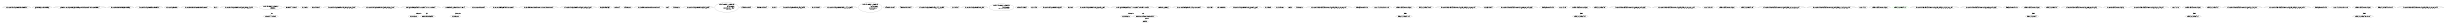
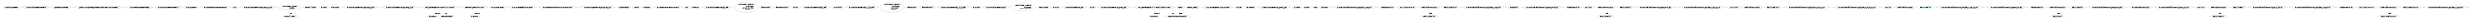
  digraph {
    fontname="Patrick Hand"
    node [fontname="Patrick Hand" cluster="lambda expression"]
    edge [color=darkseagreen4 fontname="Patrick Hand" style=dashed]
+   n1 [label="Nancy.Tests.Unit.Routing.RouteCacheFixture" cluster=""]
    n2 [cluster="Nancy.Tests.Unit.Routing.RouteCacheFixture.RouteCacheFixture()" label="Entry Nancy.Tests.Unit.Routing.RouteCacheFixture.RouteCacheFixture()" span="19-19"]
    n3 [cluster="Nancy.Tests.Unit.Routing.RouteCacheFixture.RouteCacheFixture()" label="_FakeModuleCatalog = new FakeModuleCatalog()" span="21-21"]
    n4 [cluster="Nancy.Tests.Unit.Routing.RouteCacheFixture.RouteCacheFixture()" label="_RouteCache = new Nancy.Routing.RouteCache(_FakeModuleCatalog, new FakeModuleKeyGenerator(), A.Fake<INancyContextFactory>())" span="23-23"]
    n5 [cluster="Nancy.Tests.Fakes.FakeModuleCatalog.FakeModuleCatalog()" label="Entry Nancy.Tests.Fakes.FakeModuleCatalog.FakeModuleCatalog()" span="13-13"]
    n6 [cluster="Nancy.Tests.Unit.Routing.RouteCacheFixture.RouteCacheFixture()" label="Exit Nancy.Tests.Unit.Routing.RouteCacheFixture.RouteCacheFixture()" span="19-19"]
    n7 [cluster="Nancy.Routing.RouteCache.cstr" label="Entry Nancy.Routing.RouteCache.cstr"]
    n8 [cluster="Nancy.Tests.Fakes.FakeModuleKeyGenerator.FakeModuleKeyGenerator()" label="Entry Nancy.Tests.Fakes.FakeModuleKeyGenerator.FakeModuleKeyGenerator()" span="4-4"]
    n9 [cluster="Unk.>" label="Entry Unk.>"]
    n10 [cluster="Nancy.Tests.Unit.Routing.RouteCacheFixture.Should_Contain_Entries_For_All_Modules()" label="Entry Nancy.Tests.Unit.Routing.RouteCacheFixture.Should_Contain_Entries_For_All_Modules()" span="27-27"]
    n11 [cluster="Nancy.Tests.Unit.Routing.RouteCacheFixture.Should_Contain_Entries_For_All_Modules()" label="var routes = from cacheEntry in _RouteCache.Keys\r\n                         select cacheEntry" span="29-30"]
    n12 [cluster="Nancy.Tests.Unit.Routing.RouteCacheFixture.Should_Contain_Entries_For_All_Modules()" label="routes.Contains(''2'').ShouldBeTrue()" span="33-33"]
    n13 [cluster="Nancy.Tests.Unit.Routing.RouteCacheFixture.Should_Contain_Entries_For_All_Modules()" label="routes.ElementAt(''1'').ShouldBeTrue()" span="32-32"]
    n14 [cluster="Unk.Contains" label="Entry Unk.Contains"]
    n15 [cluster="bool.ShouldBeTrue()" label="Entry bool.ShouldBeTrue()" span="85-85"]
    n16 [cluster="Nancy.Tests.Unit.Routing.RouteCacheFixture.Should_Contain_Entries_For_All_Modules()" label="Exit Nancy.Tests.Unit.Routing.RouteCacheFixture.Should_Contain_Entries_For_All_Modules()" span="27-27"]
    n17 [cluster="Nancy.Tests.Unit.Routing.RouteCacheFixture.Should_Contain_Entries_For_All_Routes()" label="Entry Nancy.Tests.Unit.Routing.RouteCacheFixture.Should_Contain_Entries_For_All_Routes()" span="37-37"]
    n18 [cluster="Nancy.Tests.Unit.Routing.RouteCacheFixture.Should_Contain_Entries_For_All_Routes()" label="var total = _FakeModuleCatalog.GetAllModules(new NancyContext()).Sum(nm => nm.Routes.Count())" span="39-39"]
    n19 [label="Entry lambda expression" span="39-39"]
    n20 [cluster="Nancy.Tests.Unit.Routing.RouteCacheFixture.Should_Contain_Entries_For_All_Routes()" label="cacheEntriesTotal.ShouldEqual(total)" span="43-43"]
    n21 [cluster="Nancy.Tests.Unit.Routing.RouteCacheFixture.Should_Contain_Entries_For_All_Routes()" label="var cacheEntriesTotal = _RouteCache.Values.Sum(c => c.Count())" span="41-41"]
    n22 [label="Entry lambda expression" span="41-41"]
    n23 [cluster="Nancy.NancyContext.NancyContext()" label="Entry Nancy.NancyContext.NancyContext()" span="20-20"]
    n24 [cluster="Nancy.INancyModuleCatalog.GetAllModules(Nancy.NancyContext)" label="Entry Nancy.INancyModuleCatalog.GetAllModules(Nancy.NancyContext)" span="14-14"]
    n25 [cluster="System.Collections.Generic.IEnumerable<TSource>.Sum<TSource>(System.Func<TSource, int>)" label="Entry System.Collections.Generic.IEnumerable<TSource>.Sum<TSource>(System.Func<TSource, int>)" span="0-0"]
    n26 [cluster="Nancy.Tests.Unit.Routing.RouteCacheFixture.Should_Contain_Entries_For_All_Routes()" label="Exit Nancy.Tests.Unit.Routing.RouteCacheFixture.Should_Contain_Entries_For_All_Routes()" span="37-37"]
    n27 [cluster="object.ShouldEqual(object)" label="Entry object.ShouldEqual(object)" span="95-95"]
    n28 [label="nm.Routes.Count()" span="39-39"]
    n29 [label="Exit lambda expression" span="39-39"]
    n30 [cluster="System.Collections.Generic.IEnumerable<TSource>.Count<TSource>()" label="Entry System.Collections.Generic.IEnumerable<TSource>.Count<TSource>()" span="0-0"]
    n31 [label="c.Count()" span="41-41"]
    n32 [label="Exit lambda expression" span="41-41"]
    n33 [cluster="Nancy.Tests.Unit.Routing.RouteCacheFixture.Sets_Filter_If_Specified()" label="Entry Nancy.Tests.Unit.Routing.RouteCacheFixture.Sets_Filter_If_Specified()" span="47-47"]
    n34 [cluster="Nancy.Tests.Unit.Routing.RouteCacheFixture.Sets_Filter_If_Specified()" label="var routes = from cacheEntry in _RouteCache.Values\r\n                         from route in cacheEntry\r\n                         where route.Item2.Path == ''/filtered''\r\n                         select route.Item2" span="49-52"]
    n35 [cluster="Nancy.Tests.Unit.Routing.RouteCacheFixture.Sets_Filter_If_Specified()" label="var filteredRoute = routes.First()" span="54-54"]
-   n36 [cluster="Nancy.Tests.Unit.Routing.RouteCacheFixture.Sets_Filter_If_Specified()" label="filteredRoute.For.ShouldNotBeNull()" span="56-56"]
+   n36 [cluster="Nancy.Tests.Unit.Routing.RouteCacheFixture.Sets_Filter_If_Specified()" label="filteredRoute.Condition.ShouldNotBeNull()" span="56-56"]
    n37 [cluster="Unk.First" label="Entry Unk.First"]
    n38 [cluster="Nancy.Tests.Unit.Routing.RouteCacheFixture.Sets_Filter_If_Specified()" label="Exit Nancy.Tests.Unit.Routing.RouteCacheFixture.Sets_Filter_If_Specified()" span="47-47"]
    n39 [cluster="Unk.ShouldNotBeNull" label="Entry Unk.ShouldNotBeNull"]
    n40 [cluster="Nancy.Tests.Unit.Routing.RouteCacheFixture.Filter_Is_Null_If_Not_Specified()" label="Entry Nancy.Tests.Unit.Routing.RouteCacheFixture.Filter_Is_Null_If_Not_Specified()" span="60-60"]
    n41 [cluster="Nancy.Tests.Unit.Routing.RouteCacheFixture.Filter_Is_Null_If_Not_Specified()" label="var routes = from cacheEntry in _RouteCache.Values\r\n                         from route in cacheEntry\r\n                         where route.Item2.Path == ''/''\r\n                         select route.Item2" span="62-65"]
    n42 [cluster="Nancy.Tests.Unit.Routing.RouteCacheFixture.Filter_Is_Null_If_Not_Specified()" label="var filteredRoute = routes.First()" span="67-67"]
    n43 [cluster="Nancy.Tests.Unit.Routing.RouteCacheFixture.Filter_Is_Null_If_Not_Specified()" label="filteredRoute.Condition.ShouldBeNull()" span="69-69"]
    n44 [cluster="Nancy.Tests.Unit.Routing.RouteCacheFixture.Filter_Is_Null_If_Not_Specified()" label="Exit Nancy.Tests.Unit.Routing.RouteCacheFixture.Filter_Is_Null_If_Not_Specified()" span="60-60"]
    n45 [cluster="Unk.ShouldBeNull" label="Entry Unk.ShouldBeNull"]
    n46 [cluster="Nancy.Tests.Unit.Routing.RouteCacheFixture.Sets_Method()" label="Entry Nancy.Tests.Unit.Routing.RouteCacheFixture.Sets_Method()" span="73-73"]
    n47 [cluster="Nancy.Tests.Unit.Routing.RouteCacheFixture.Sets_Method()" label="var methods = (from cacheEntry in _RouteCache.Values\r\n                          from route in cacheEntry\r\n                          select route.Item2.Method).Distinct()" span="75-77"]
    n48 [cluster="Nancy.Tests.Unit.Routing.RouteCacheFixture.Sets_Method()" label="methods.Count().ShouldEqual(4)" span="79-79"]
    n49 [cluster="Unk.Distinct" label="Entry Unk.Distinct"]
    n50 [cluster="Nancy.Tests.Unit.Routing.RouteCacheFixture.Sets_Method()" label="Exit Nancy.Tests.Unit.Routing.RouteCacheFixture.Sets_Method()" span="73-73"]
    n51 [cluster="Unk.Count" label="Entry Unk.Count"]
    n52 [cluster="Nancy.Tests.Unit.Routing.RouteCacheFixture.Index_Set_Correctly_In_Cache()" label="Entry Nancy.Tests.Unit.Routing.RouteCacheFixture.Index_Set_Correctly_In_Cache()" span="83-83"]
    n53 [cluster="Nancy.Tests.Unit.Routing.RouteCacheFixture.Index_Set_Correctly_In_Cache()" label="var routes = _FakeModuleCatalog.GetModuleByKey(''1'', new NancyContext()).Routes.Select(r => r.Description)" span="85-85"]
    n54 [label="Entry lambda expression" span="85-85"]
    n55 [cluster="Nancy.Tests.Unit.Routing.RouteCacheFixture.Index_Set_Correctly_In_Cache()" label="cachedRoute.Item2.ShouldBeSameAs(routes.ElementAt(index))" span="92-92"]
    n56 [cluster="Nancy.Tests.Unit.Routing.RouteCacheFixture.Index_Set_Correctly_In_Cache()" label="var cachedRoutes = _RouteCache[''1'']" span="87-87"]
    n57 [cluster="Nancy.INancyModuleCatalog.GetModuleByKey(string, Nancy.NancyContext)" label="Entry Nancy.INancyModuleCatalog.GetModuleByKey(string, Nancy.NancyContext)" span="22-22"]
    n58 [cluster="Unk.Select" label="Entry Unk.Select"]
    n59 [cluster="Nancy.Tests.Unit.Routing.RouteCacheFixture.Index_Set_Correctly_In_Cache()" label=cachedRoutes span="89-89"]
    n60 [cluster="Nancy.Tests.Unit.Routing.RouteCacheFixture.Index_Set_Correctly_In_Cache()" label="var index = cachedRoute.Item1" span="91-91"]
    n61 [cluster="Nancy.Tests.Unit.Routing.RouteCacheFixture.Index_Set_Correctly_In_Cache()" label="Exit Nancy.Tests.Unit.Routing.RouteCacheFixture.Index_Set_Correctly_In_Cache()" span="83-83"]
    n62 [cluster="Unk.ElementAt" label="Entry Unk.ElementAt"]
-   n63 [cluster="Unk.ShouldBeSameAs" label="Entry Unk.ShouldBeSameAs"]
+   n63 [cluster="Unk.ShouldBeSameAs" label="Entry Unk.Contain"]
    n64 [label="r.Description" span="85-85"]
    n65 [label="Exit lambda expression" span="85-85"]
    n66 [cluster="Nancy.Tests.Unit.Helpers.HttpUtilityFixture.ParseQueryString_handles_duplicate_keys_when_case_sensitive()" file="HttpUtilityFixture.cs" label="Entry Nancy.Tests.Unit.Helpers.HttpUtilityFixture.ParseQueryString_handles_duplicate_keys_when_case_sensitive()" span="53-53"]
    n67 [cluster="Nancy.Tests.Unit.Helpers.HttpUtilityFixture.ParseQueryString_handles_duplicate_keys_when_case_sensitive()" file="HttpUtilityFixture.cs" label="StaticConfiguration.CaseSensitive = true" span="56-56"]
    n68 [cluster="Nancy.Tests.Unit.Helpers.HttpUtilityFixture.ParseQueryString_handles_duplicate_keys_when_case_sensitive()" file="HttpUtilityFixture.cs" label="var query = ''key=value&key=value&KEY=VALUE''" span="57-57"]
    n69 [cluster="Nancy.Tests.Unit.Helpers.HttpUtilityFixture.ParseQueryString_handles_duplicate_keys_when_case_sensitive()" file="HttpUtilityFixture.cs" label="var collection = HttpUtility.ParseQueryString(query)" span="60-60"]
    n70 [cluster="Nancy.Tests.Unit.Helpers.HttpUtilityFixture.ParseQueryString_handles_duplicate_keys_when_case_sensitive()" file="HttpUtilityFixture.cs" label="collection[''KEY''].ShouldEqual(''VALUE'')" span="64-64"]
    n71 [cluster="Nancy.Tests.Unit.Helpers.HttpUtilityFixture.ParseQueryString_handles_duplicate_keys_when_case_sensitive()" file="HttpUtilityFixture.cs" label="collection[''key''].ShouldEqual(''value,value'')" span="63-63"]
    n72 [cluster="Nancy.Tests.Unit.Helpers.HttpUtilityFixture.ParseQueryString_handles_duplicate_keys_when_case_sensitive()" file="HttpUtilityFixture.cs" label="Exit Nancy.Tests.Unit.Helpers.HttpUtilityFixture.ParseQueryString_handles_duplicate_keys_when_case_sensitive()" span="53-53"]
    n73 [cluster="object.ShouldBeNull()" file="HttpUtilityFixture.cs" label="Entry object.ShouldBeNull()" span="145-145"]
    n74 [cluster="Nancy.Tests.Unit.Helpers.HttpUtilityFixture.ParseQueryString_respects_case_insensitive_setting()" file="HttpUtilityFixture.cs" label="Entry Nancy.Tests.Unit.Helpers.HttpUtilityFixture.ParseQueryString_respects_case_insensitive_setting()" span="8-8"]
    n75 [cluster="Nancy.Tests.Unit.Helpers.HttpUtilityFixture.ParseQueryString_respects_case_insensitive_setting()" file="HttpUtilityFixture.cs" label="StaticConfiguration.CaseSensitive = false" span="11-11"]
    n76 [cluster="Nancy.Tests.Unit.Helpers.HttpUtilityFixture.ParseQueryString_respects_case_insensitive_setting()" file="HttpUtilityFixture.cs" label="var query = ''key=value''" span="12-12"]
    n77 [cluster="Nancy.Tests.Unit.Helpers.HttpUtilityFixture.ParseQueryString_respects_case_insensitive_setting()" file="HttpUtilityFixture.cs" label="var collection = HttpUtility.ParseQueryString(query)" span="15-15"]
    n78 [cluster="Nancy.Tests.Unit.Helpers.HttpUtilityFixture.ParseQueryString_respects_case_insensitive_setting()" file="HttpUtilityFixture.cs" label="collection[''KEY''].ShouldEqual(''value'')" span="19-19"]
    n79 [cluster="Nancy.Tests.Unit.Helpers.HttpUtilityFixture.ParseQueryString_respects_case_insensitive_setting()" file="HttpUtilityFixture.cs" label="collection[''key''].ShouldEqual(''value'')" span="18-18"]
    n80 [cluster="Nancy.Tests.Unit.Helpers.HttpUtilityFixture.ParseQueryString_respects_case_insensitive_setting()" file="HttpUtilityFixture.cs" label="Exit Nancy.Tests.Unit.Helpers.HttpUtilityFixture.ParseQueryString_respects_case_insensitive_setting()" span="8-8"]
    n81 [cluster="Nancy.Tests.Unit.Helpers.HttpUtilityFixture.ParseQueryString_handles_duplicate_keys_when_one_has_no_value()" file="HttpUtilityFixture.cs" label="Entry Nancy.Tests.Unit.Helpers.HttpUtilityFixture.ParseQueryString_handles_duplicate_keys_when_one_has_no_value()" span="82-82"]
    n82 [cluster="Nancy.Tests.Unit.Helpers.HttpUtilityFixture.ParseQueryString_handles_duplicate_keys_when_one_has_no_value()" file="HttpUtilityFixture.cs" label="var query = ''key&key=value''" span="85-85"]
    n83 [cluster="Nancy.Tests.Unit.Helpers.HttpUtilityFixture.ParseQueryString_handles_duplicate_keys_when_one_has_no_value()" file="HttpUtilityFixture.cs" label="var collection = HttpUtility.ParseQueryString(query)" span="88-88"]
    n84 [cluster="Nancy.Tests.Unit.Helpers.HttpUtilityFixture.ParseQueryString_handles_duplicate_keys_when_one_has_no_value()" file="HttpUtilityFixture.cs" label="collection[''key''].ShouldEqual(''key,value'')" span="91-91"]
    n85 [cluster="Nancy.Tests.Unit.Helpers.HttpUtilityFixture.ParseQueryString_handles_duplicate_keys_when_one_has_no_value()" file="HttpUtilityFixture.cs" label="Exit Nancy.Tests.Unit.Helpers.HttpUtilityFixture.ParseQueryString_handles_duplicate_keys_when_one_has_no_value()" span="82-82"]
    n86 [cluster="Nancy.Tests.Unit.Helpers.HttpUtilityFixture.ParseQueryString_handles_duplicate_keys_when_they_have_no_values()" file="HttpUtilityFixture.cs" label="Entry Nancy.Tests.Unit.Helpers.HttpUtilityFixture.ParseQueryString_handles_duplicate_keys_when_they_have_no_values()" span="95-95"]
    n87 [cluster="Nancy.Tests.Unit.Helpers.HttpUtilityFixture.ParseQueryString_handles_duplicate_keys_when_they_have_no_values()" file="HttpUtilityFixture.cs" label="var query = ''key&key''" span="98-98"]
    n88 [cluster="Nancy.Tests.Unit.Helpers.HttpUtilityFixture.ParseQueryString_handles_duplicate_keys_when_they_have_no_values()" file="HttpUtilityFixture.cs" label="var collection = HttpUtility.ParseQueryString(query)" span="101-101"]
    n89 [cluster="Nancy.Tests.Unit.Helpers.HttpUtilityFixture.ParseQueryString_handles_duplicate_keys_when_they_have_no_values()" color=green community=0 file="HttpUtilityFixture.cs" label="collection[''key''].ShouldEqual(''key,key'')" prediction=0 span="108-108"]
    n90 [cluster="Nancy.Tests.Unit.Helpers.HttpUtilityFixture.ParseQueryString_handles_duplicate_keys_when_they_have_no_values()" file="HttpUtilityFixture.cs" label="Exit Nancy.Tests.Unit.Helpers.HttpUtilityFixture.ParseQueryString_handles_duplicate_keys_when_they_have_no_values()" span="95-95"]
    n91 [cluster="Nancy.Tests.Unit.Helpers.HttpUtilityFixture.ParseQueryString_respects_case_sensitive_setting()" file="HttpUtilityFixture.cs" label="Entry Nancy.Tests.Unit.Helpers.HttpUtilityFixture.ParseQueryString_respects_case_sensitive_setting()" span="23-23"]
    n92 [cluster="Nancy.Tests.Unit.Helpers.HttpUtilityFixture.ParseQueryString_respects_case_sensitive_setting()" file="HttpUtilityFixture.cs" label="StaticConfiguration.CaseSensitive = true" span="26-26"]
    n93 [cluster="Nancy.Tests.Unit.Helpers.HttpUtilityFixture.ParseQueryString_respects_case_sensitive_setting()" file="HttpUtilityFixture.cs" label="var collection = HttpUtility.ParseQueryString(query)" span="30-30"]
    n94 [cluster="Nancy.Tests.Unit.Helpers.HttpUtilityFixture.ParseQueryString_respects_case_sensitive_setting()" file="HttpUtilityFixture.cs" label="collection[''KEY''].ShouldBeNull()" span="34-34"]
    n95 [cluster="Nancy.Tests.Unit.Helpers.HttpUtilityFixture.ParseQueryString_respects_case_sensitive_setting()" file="HttpUtilityFixture.cs" label="collection[''key''].ShouldEqual(''value'')" span="33-33"]
    n96 [cluster="Nancy.Tests.Unit.Helpers.HttpUtilityFixture.ParseQueryString_respects_case_sensitive_setting()" file="HttpUtilityFixture.cs" label="Exit Nancy.Tests.Unit.Helpers.HttpUtilityFixture.ParseQueryString_respects_case_sensitive_setting()" span="23-23"]
    n97 [cluster="Nancy.Helpers.HttpUtility.ParseQueryString(string)" file="HttpUtilityFixture.cs" label="Entry Nancy.Helpers.HttpUtility.ParseQueryString(string)" span="682-682"]
    n98 [cluster="Nancy.Tests.Unit.Helpers.HttpUtilityFixture.ParseQueryString_handles_keys_without_values()" file="HttpUtilityFixture.cs" label="Entry Nancy.Tests.Unit.Helpers.HttpUtilityFixture.ParseQueryString_handles_keys_without_values()" span="68-68"]
    n99 [cluster="Nancy.Tests.Unit.Helpers.HttpUtilityFixture.ParseQueryString_handles_keys_without_values()" file="HttpUtilityFixture.cs" label="var query = ''key1&key2''" span="71-71"]
    n100 [cluster="Nancy.Tests.Unit.Helpers.HttpUtilityFixture.ParseQueryString_handles_keys_without_values()" file="HttpUtilityFixture.cs" label="var collection = HttpUtility.ParseQueryString(query)" span="74-74"]
    n101 [cluster="Nancy.Tests.Unit.Helpers.HttpUtilityFixture.ParseQueryString_handles_keys_without_values()" file="HttpUtilityFixture.cs" label="collection[''key2''].ShouldEqual(''key2'')" span="78-78"]
    n102 [cluster="Nancy.Tests.Unit.Helpers.HttpUtilityFixture.ParseQueryString_handles_keys_without_values()" file="HttpUtilityFixture.cs" label="collection[''key1''].ShouldEqual(''key1'')" span="77-77"]
    n103 [cluster="Nancy.Tests.Unit.Helpers.HttpUtilityFixture.ParseQueryString_handles_keys_without_values()" file="HttpUtilityFixture.cs" label="Exit Nancy.Tests.Unit.Helpers.HttpUtilityFixture.ParseQueryString_handles_keys_without_values()" span="68-68"]
    n104 [cluster="Nancy.Tests.Unit.Helpers.HttpUtilityFixture.ParseQueryString_handles_duplicate_keys_when_case_insensitive()" file="HttpUtilityFixture.cs" label="Entry Nancy.Tests.Unit.Helpers.HttpUtilityFixture.ParseQueryString_handles_duplicate_keys_when_case_insensitive()" span="38-38"]
    n105 [cluster="Nancy.Tests.Unit.Helpers.HttpUtilityFixture.ParseQueryString_handles_duplicate_keys_when_case_insensitive()" file="HttpUtilityFixture.cs" label="StaticConfiguration.CaseSensitive = false" span="41-41"]
    n106 [cluster="Nancy.Tests.Unit.Helpers.HttpUtilityFixture.ParseQueryString_handles_duplicate_keys_when_case_insensitive()" file="HttpUtilityFixture.cs" label="var query = ''key=value&key=value&KEY=VALUE''" span="42-42"]
    n107 [cluster="Nancy.Tests.Unit.Helpers.HttpUtilityFixture.ParseQueryString_handles_duplicate_keys_when_case_insensitive()" file="HttpUtilityFixture.cs" label="var collection = HttpUtility.ParseQueryString(query)" span="45-45"]
    n108 [cluster="Nancy.Tests.Unit.Helpers.HttpUtilityFixture.ParseQueryString_handles_duplicate_keys_when_case_insensitive()" file="HttpUtilityFixture.cs" label="collection[''KEY''].ShouldEqual(''value,value,VALUE'')" span="49-49"]
    n109 [cluster="Nancy.Tests.Unit.Helpers.HttpUtilityFixture.ParseQueryString_handles_duplicate_keys_when_case_insensitive()" file="HttpUtilityFixture.cs" label="collection[''key''].ShouldEqual(''value,value,VALUE'')" span="48-48"]
    n110 [cluster="Nancy.Tests.Unit.Helpers.HttpUtilityFixture.ParseQueryString_handles_duplicate_keys_when_case_insensitive()" file="HttpUtilityFixture.cs" label="Exit Nancy.Tests.Unit.Helpers.HttpUtilityFixture.ParseQueryString_handles_duplicate_keys_when_case_insensitive()" span="38-38"]
    n11 -> n12 [label=routes]
    n18 -> n19 [label="lambda expression"]
    n18 -> n20 [label=total]
    n21 -> n22 [label="lambda expression"]
    n53 -> n54 [label="lambda expression"]
    n53 -> n55 [label=routes]
-   n55 -> n59 [label=cachedRoute]
+   n59 -> n55 [label=cachedRoute]
    n69 -> n70 [label=collection]
    n77 -> n78 [label=collection]
    n93 -> n94 [label=collection]
    n100 -> n101 [label=collection]
    n107 -> n108 [label=collection]
  }
